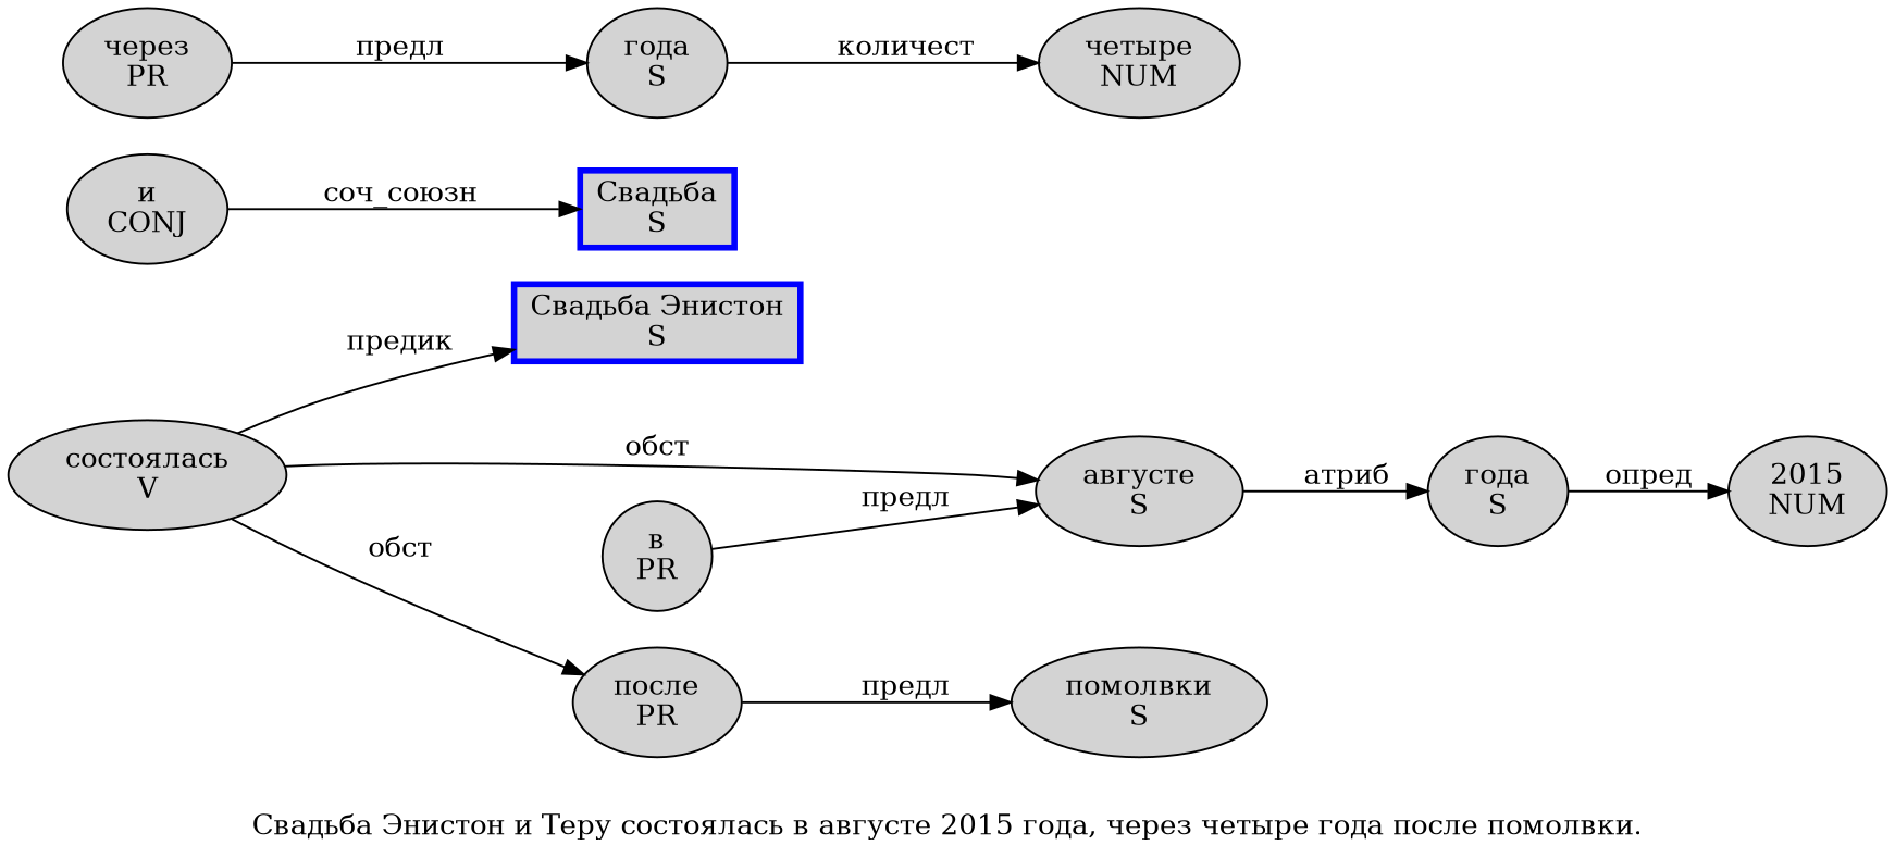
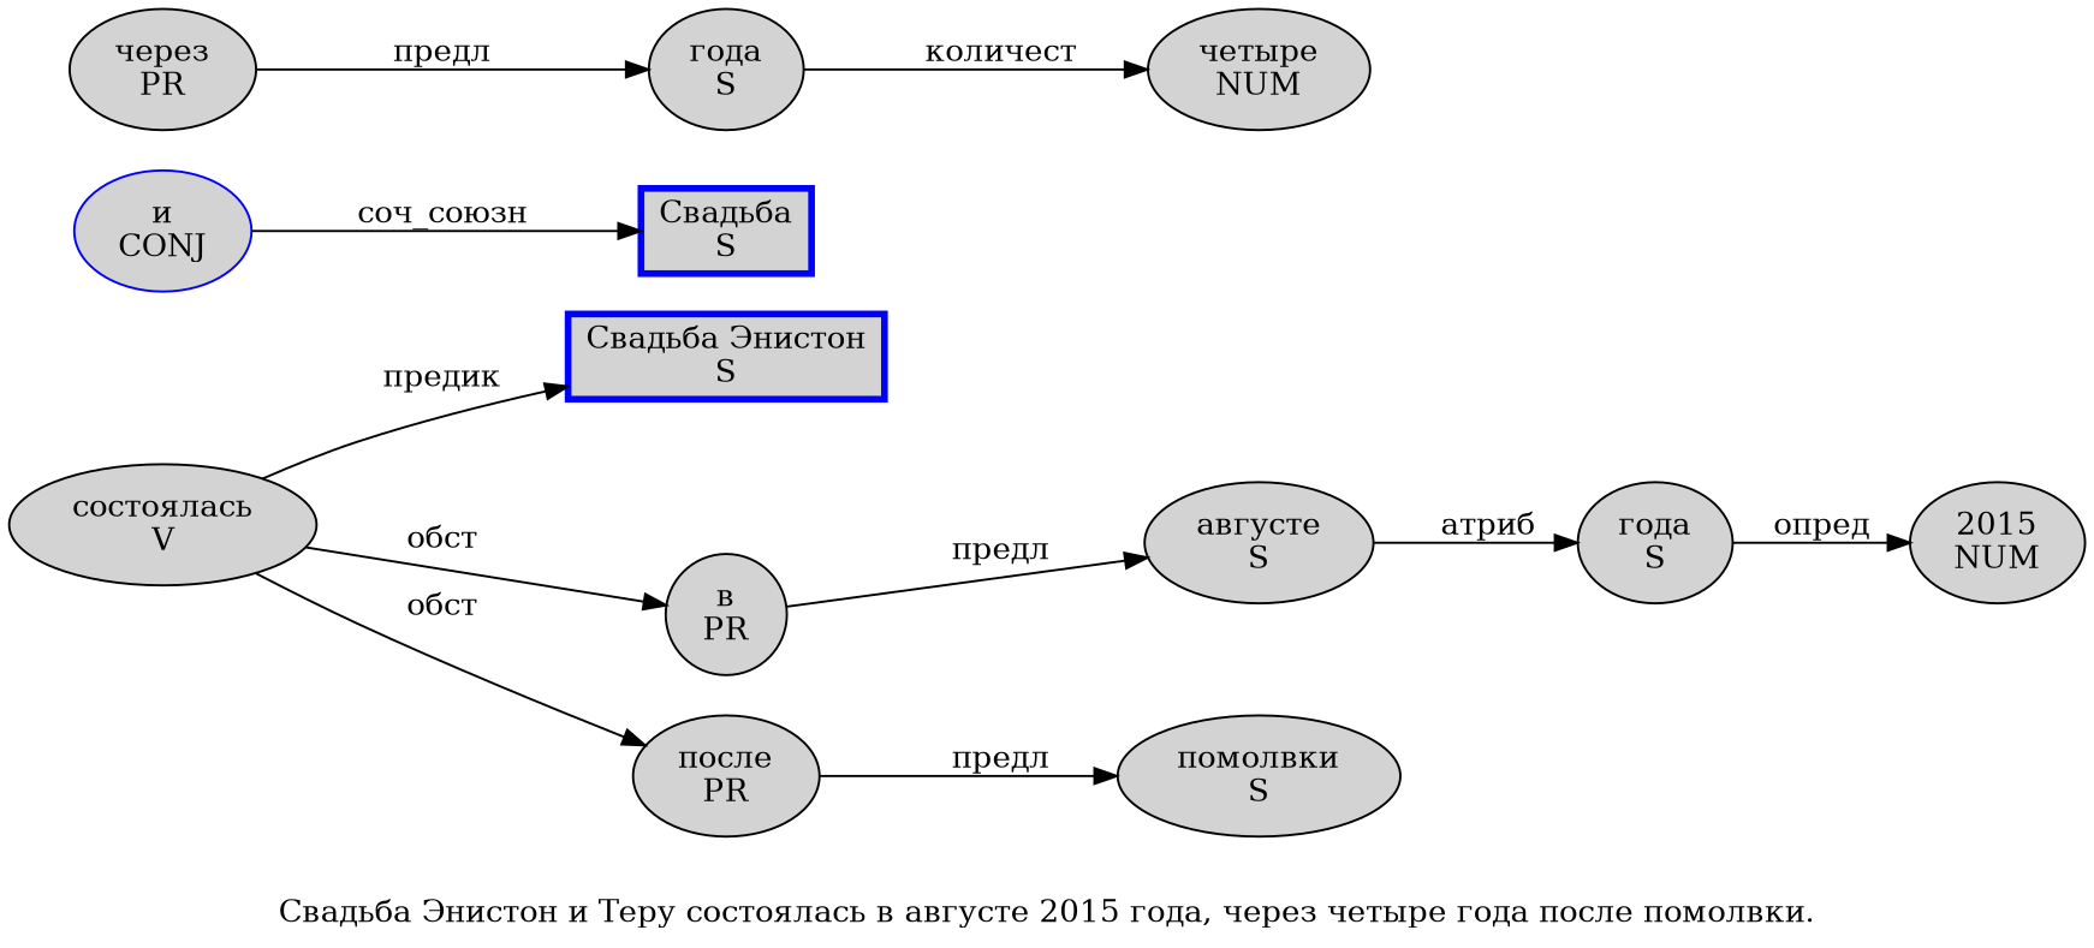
  digraph {
    label="Свадьба Энистон и Теру состоялась в августе 2015 года, через четыре года после помолвки."
    rankdir=LR
    node [fillcolor=lightgray penwidth=1 shape=ellipse style=filled]
    n1 [color=blue label="Свадьба Энистон\nS" penwidth=3 shape=box]
-   n2 [label="и\nCONJ"]
+   n2 [label="и\nCONJ" color=blue]
    n3 [color=blue label="Свадьба\nS" penwidth=3 shape=box]
    n4 [label="состоялась\nV"]
    n5 [label="в\nPR"]
    n6 [label="после\nPR"]
    n7 [label="августе\nS"]
    n8 [label="через\nPR"]
    n9 [label="года\nS"]
    n10 [label="помолвки\nS"]
    n11 [label="года\nS"]
    n12 [label="2015\nNUM"]
    n13 [label="четыре\nNUM"]
    n2 -> n3 [label="соч_союзн"]
    n4 -> n1 [label="предик"]
-   n4 -> n7 [label="обст"]
+   n4 -> n5 [label="обст"]
    n4 -> n6 [label="обст"]
    n5 -> n7 [label="предл"]
    n6 -> n10 [label="предл"]
    n7 -> n11 [label="атриб"]
    n8 -> n9 [label="предл"]
    n9 -> n13 [label="количест"]
    n11 -> n12 [label="опред"]
  }
